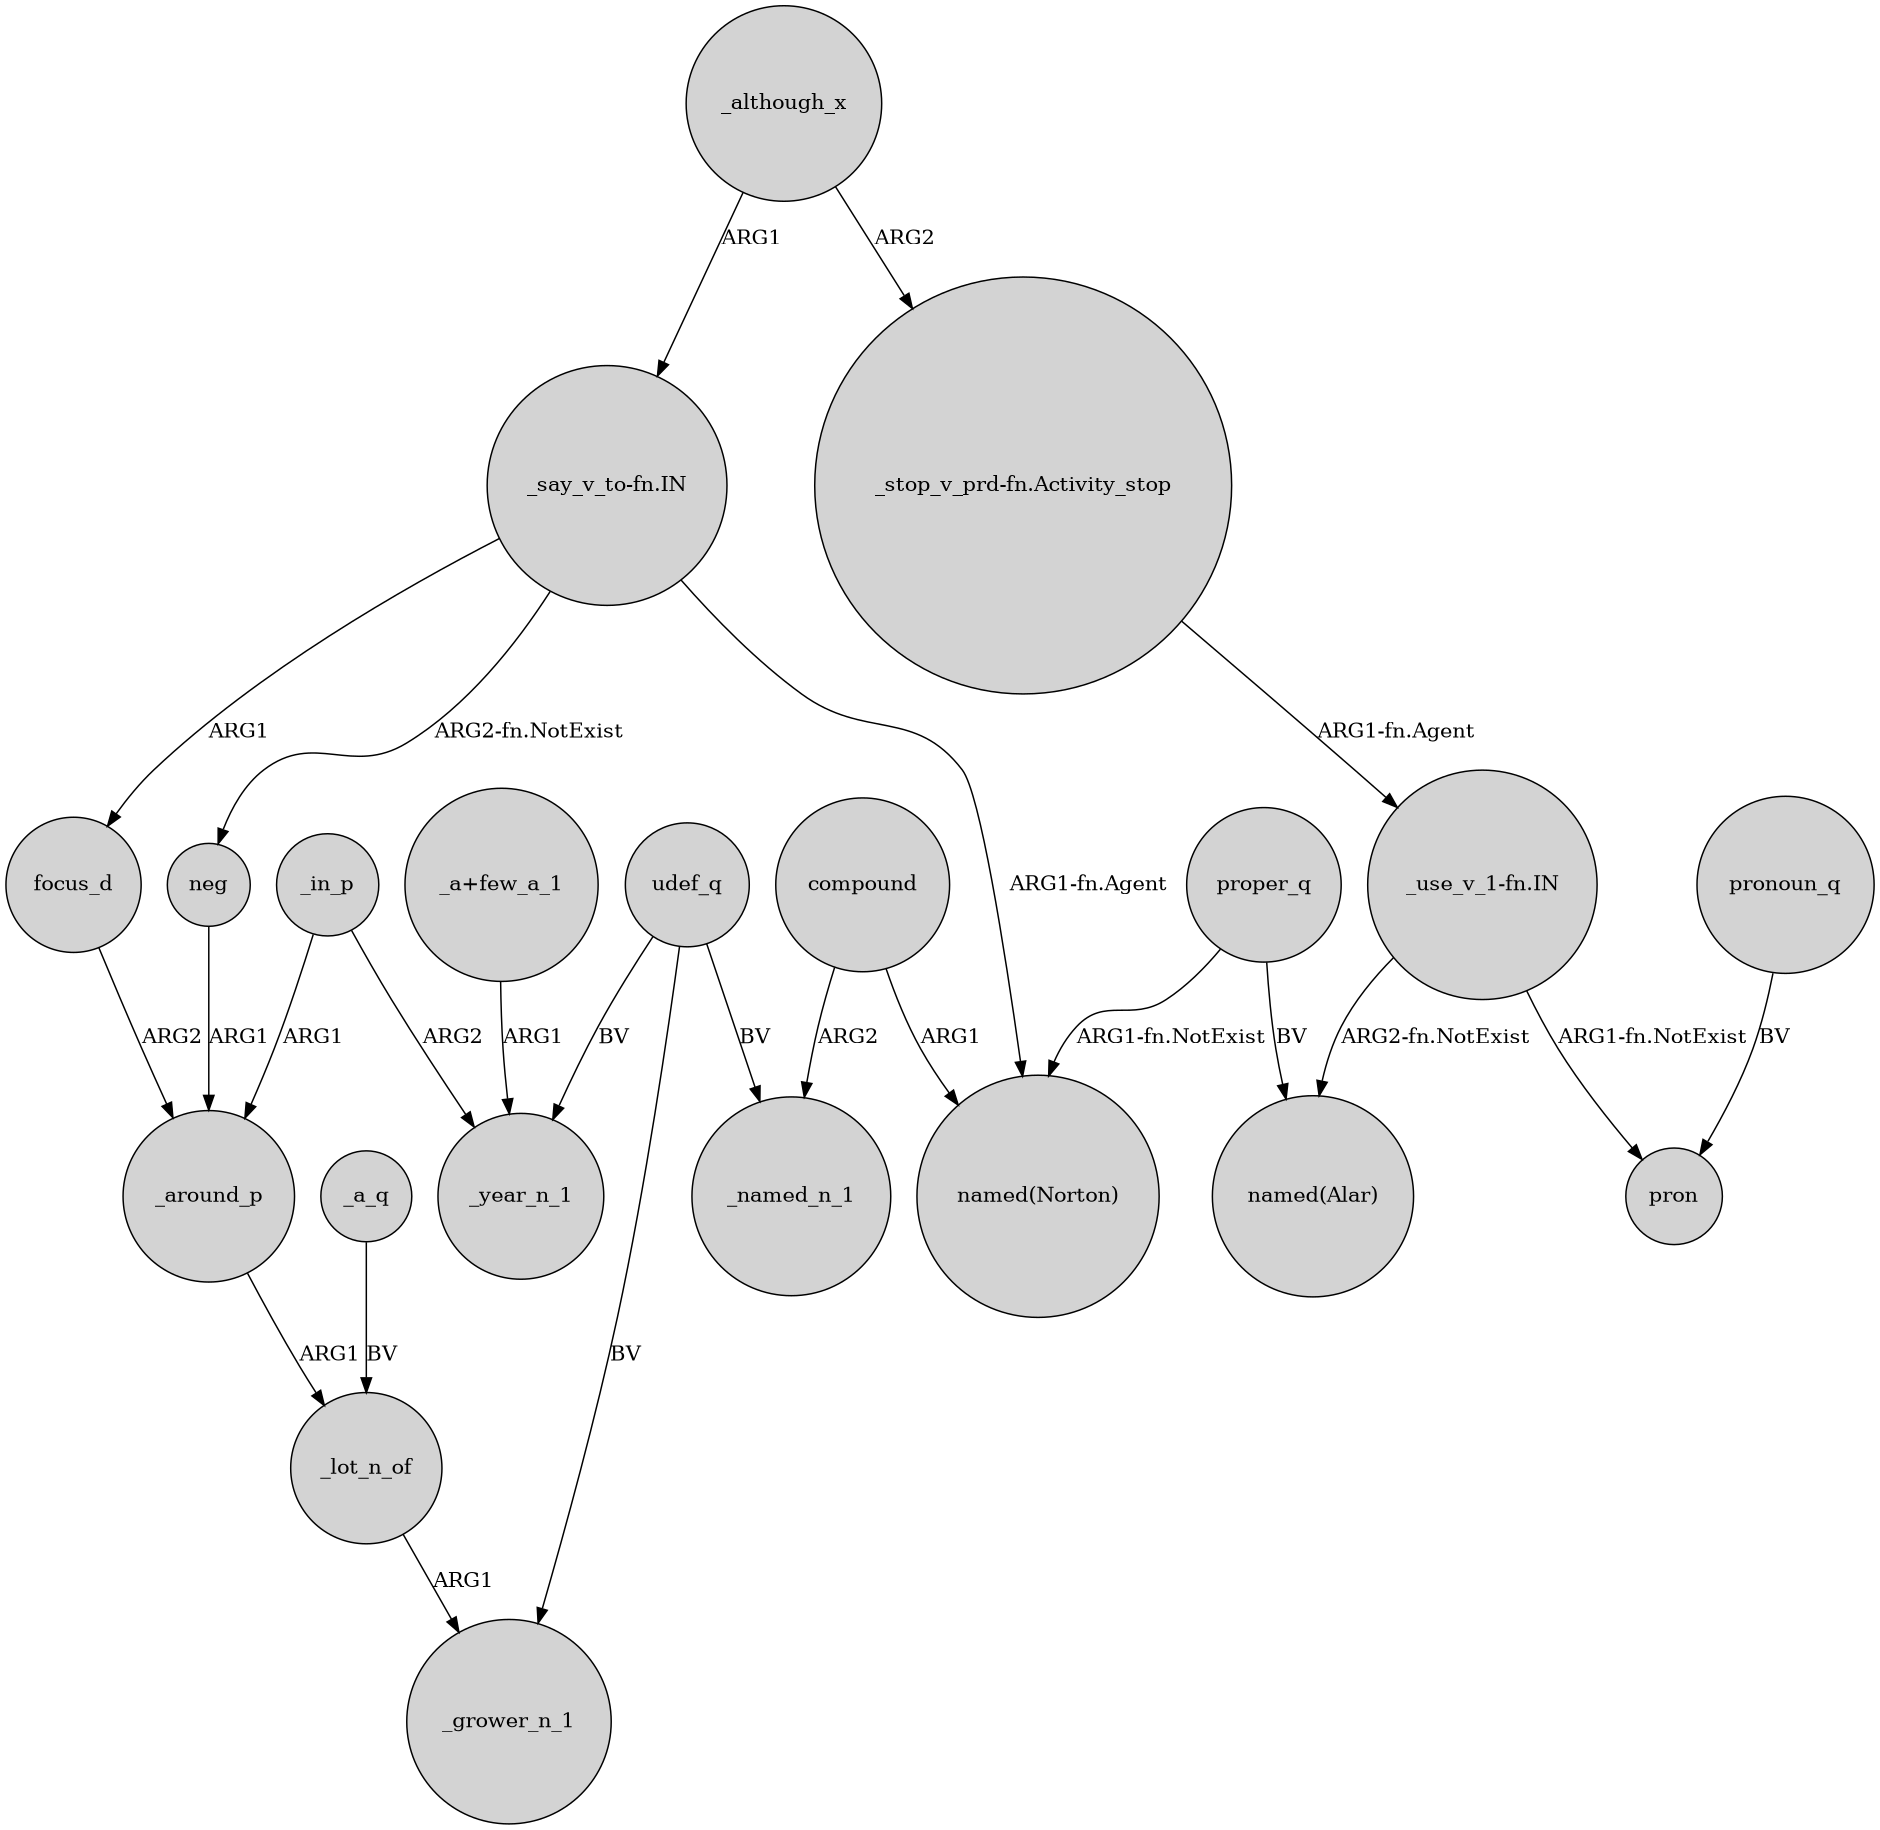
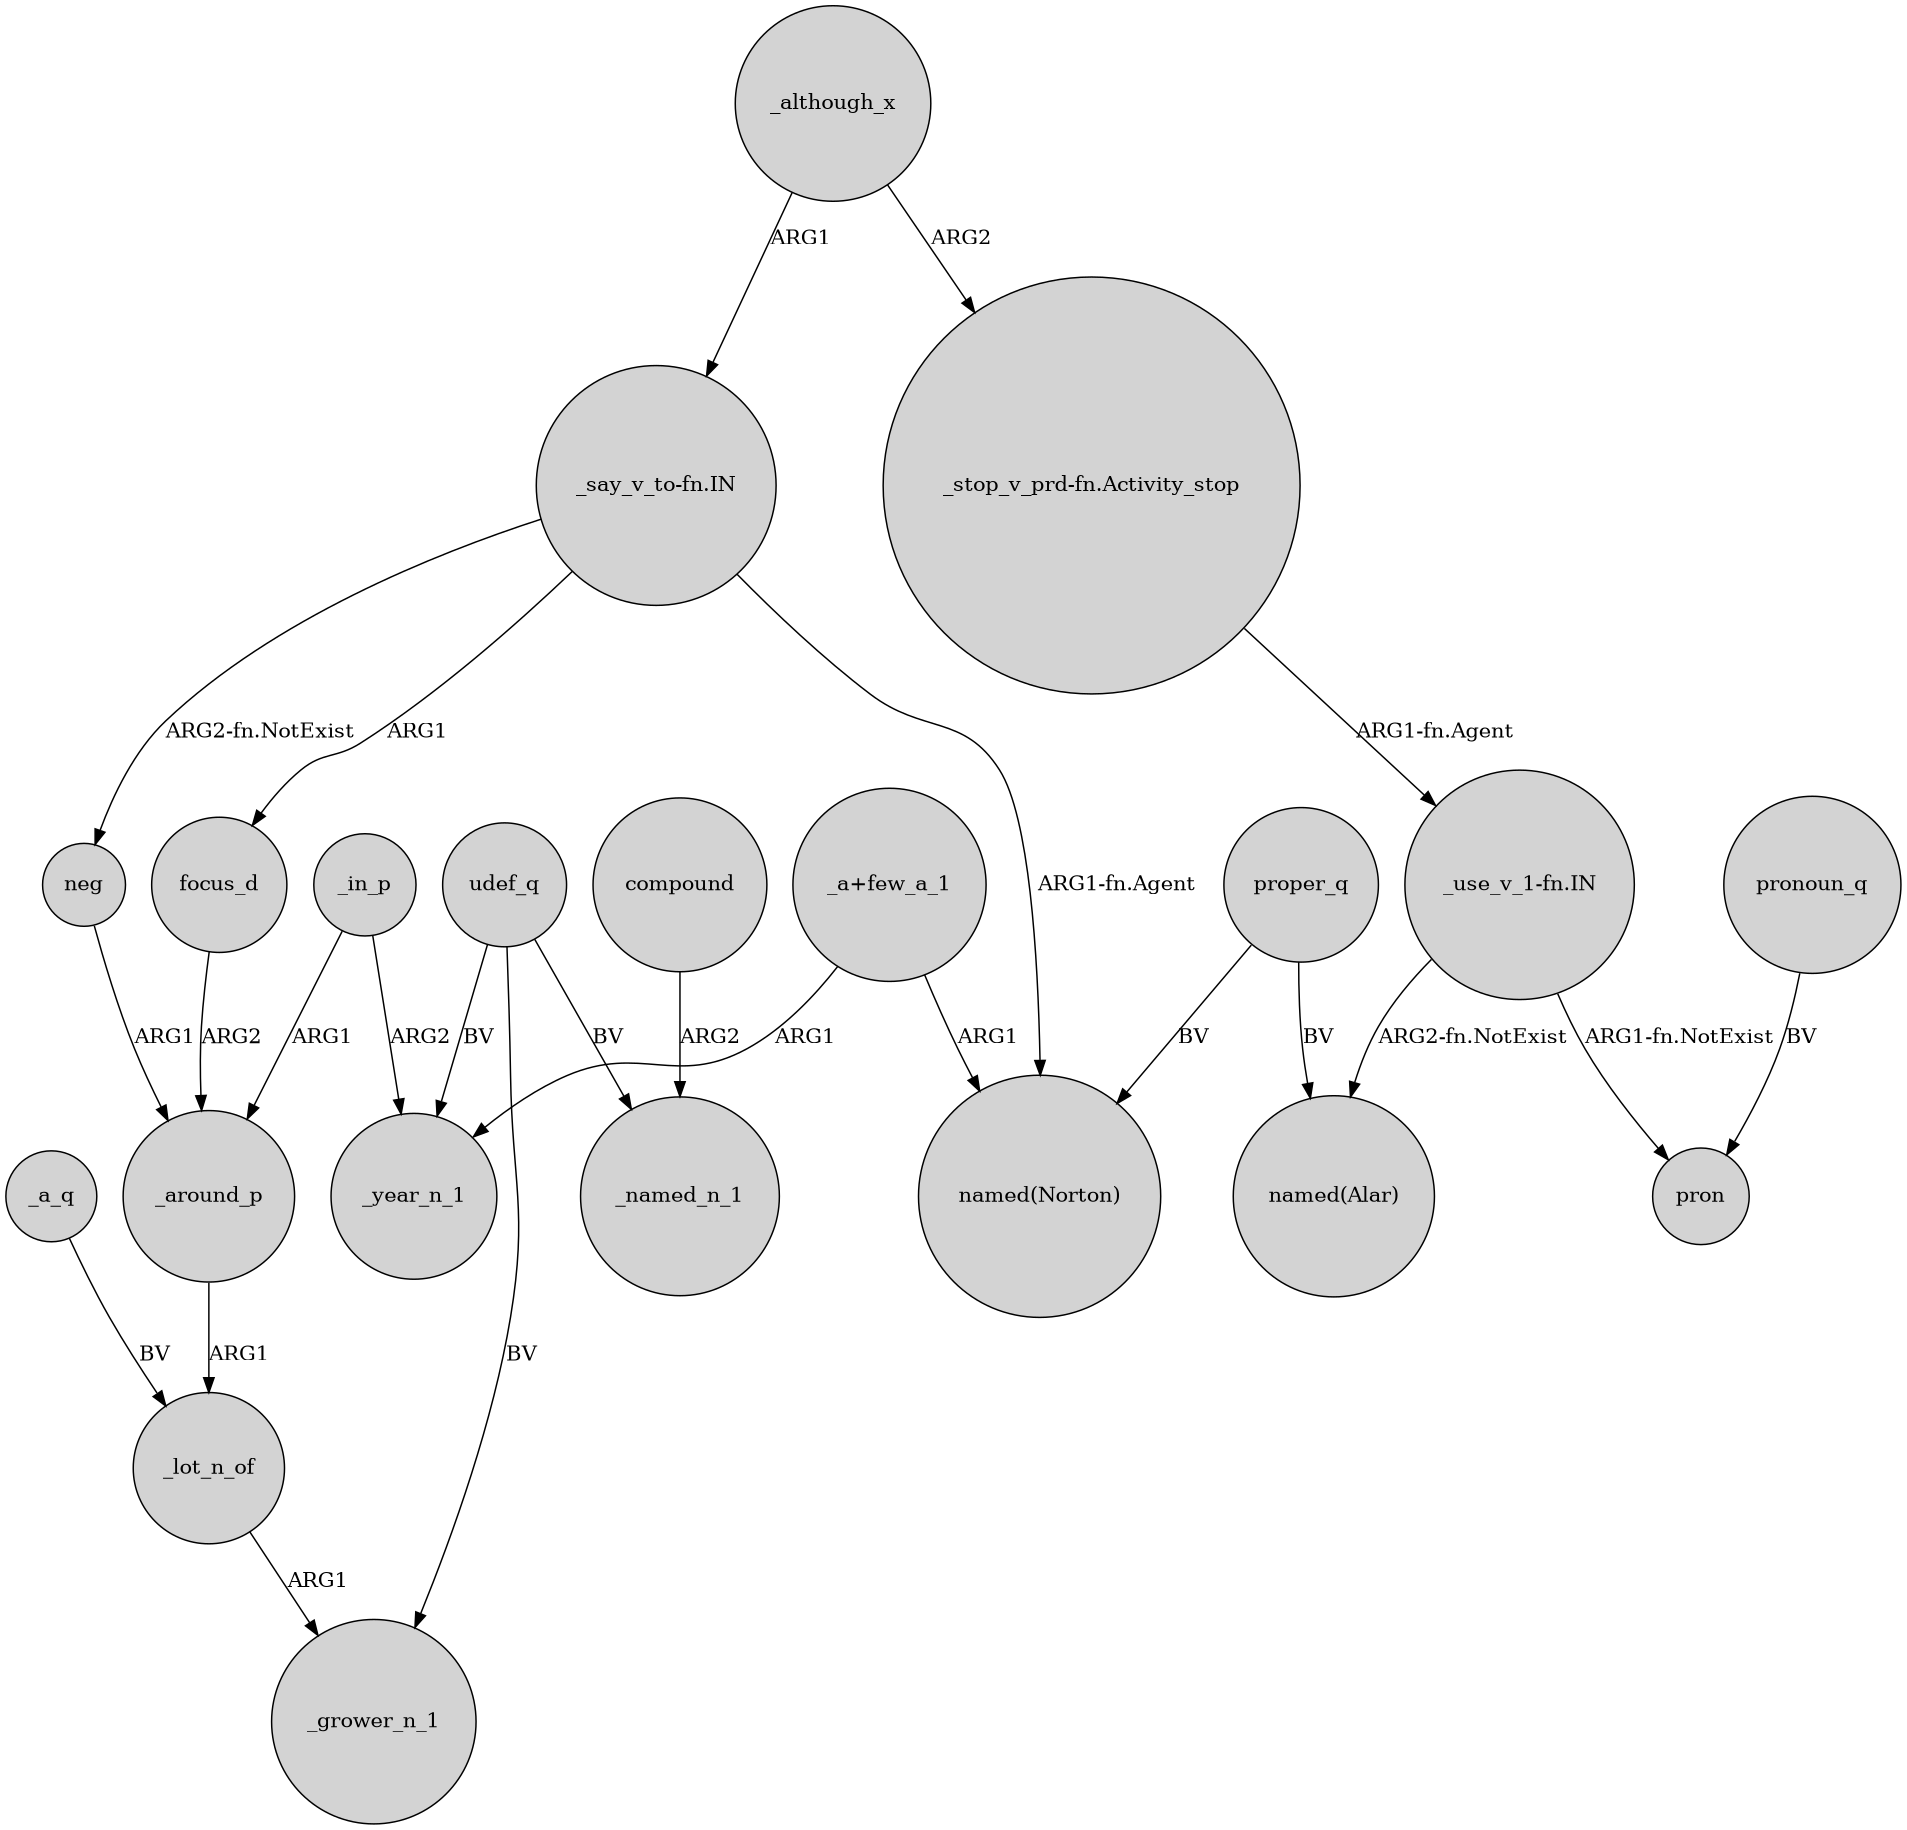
  digraph {
    node [shape=circle style=filled]
    _a_q
    _lot_n_of
    _grower_n_1
    _in_p
    _year_n_1
    _around_p
    compound
    "named(Norton)"
    n9 [label=_named_n_1]
    proper_q
    "named(Alar)"
    udef_q
    _although_x
    "_say_v_to-fn.IN"
    "_stop_v_prd-fn.Activity_stop"
    neg
    focus_d
    "_use_v_1-fn.IN"
    pron
    "_a+few_a_1"
    pronoun_q
    _a_q -> _lot_n_of [label=BV]
    _lot_n_of -> _grower_n_1 [label=ARG1]
    _in_p -> _year_n_1 [label=ARG2]
    _in_p -> _around_p [label=ARG1]
    _around_p -> _lot_n_of [label=ARG1]
-   compound -> "named(Norton)" [label=ARG1]
+   "_a+few_a_1" -> "named(Norton)" [label=ARG1]
    compound -> n9 [label=ARG2]
-   proper_q -> "named(Norton)" [label="ARG1-fn.NotExist"]
+   proper_q -> "named(Norton)" [label=BV]
    proper_q -> "named(Alar)" [label=BV]
    udef_q -> _grower_n_1 [label=BV]
    udef_q -> _year_n_1 [label=BV]
    udef_q -> n9 [label=BV]
    _although_x -> "_say_v_to-fn.IN" [label=ARG1]
    _although_x -> "_stop_v_prd-fn.Activity_stop" [label=ARG2]
    "_say_v_to-fn.IN" -> "named(Norton)" [label="ARG1-fn.Agent"]
    "_say_v_to-fn.IN" -> neg [label="ARG2-fn.NotExist"]
    "_say_v_to-fn.IN" -> focus_d [label=ARG1]
    "_stop_v_prd-fn.Activity_stop" -> "_use_v_1-fn.IN" [label="ARG1-fn.Agent"]
    neg -> _around_p [label=ARG1]
    focus_d -> _around_p [label=ARG2]
    "_use_v_1-fn.IN" -> "named(Alar)" [label="ARG2-fn.NotExist"]
    "_use_v_1-fn.IN" -> pron [label="ARG1-fn.NotExist"]
    "_a+few_a_1" -> _year_n_1 [label=ARG1]
    pronoun_q -> pron [label=BV]
  }
